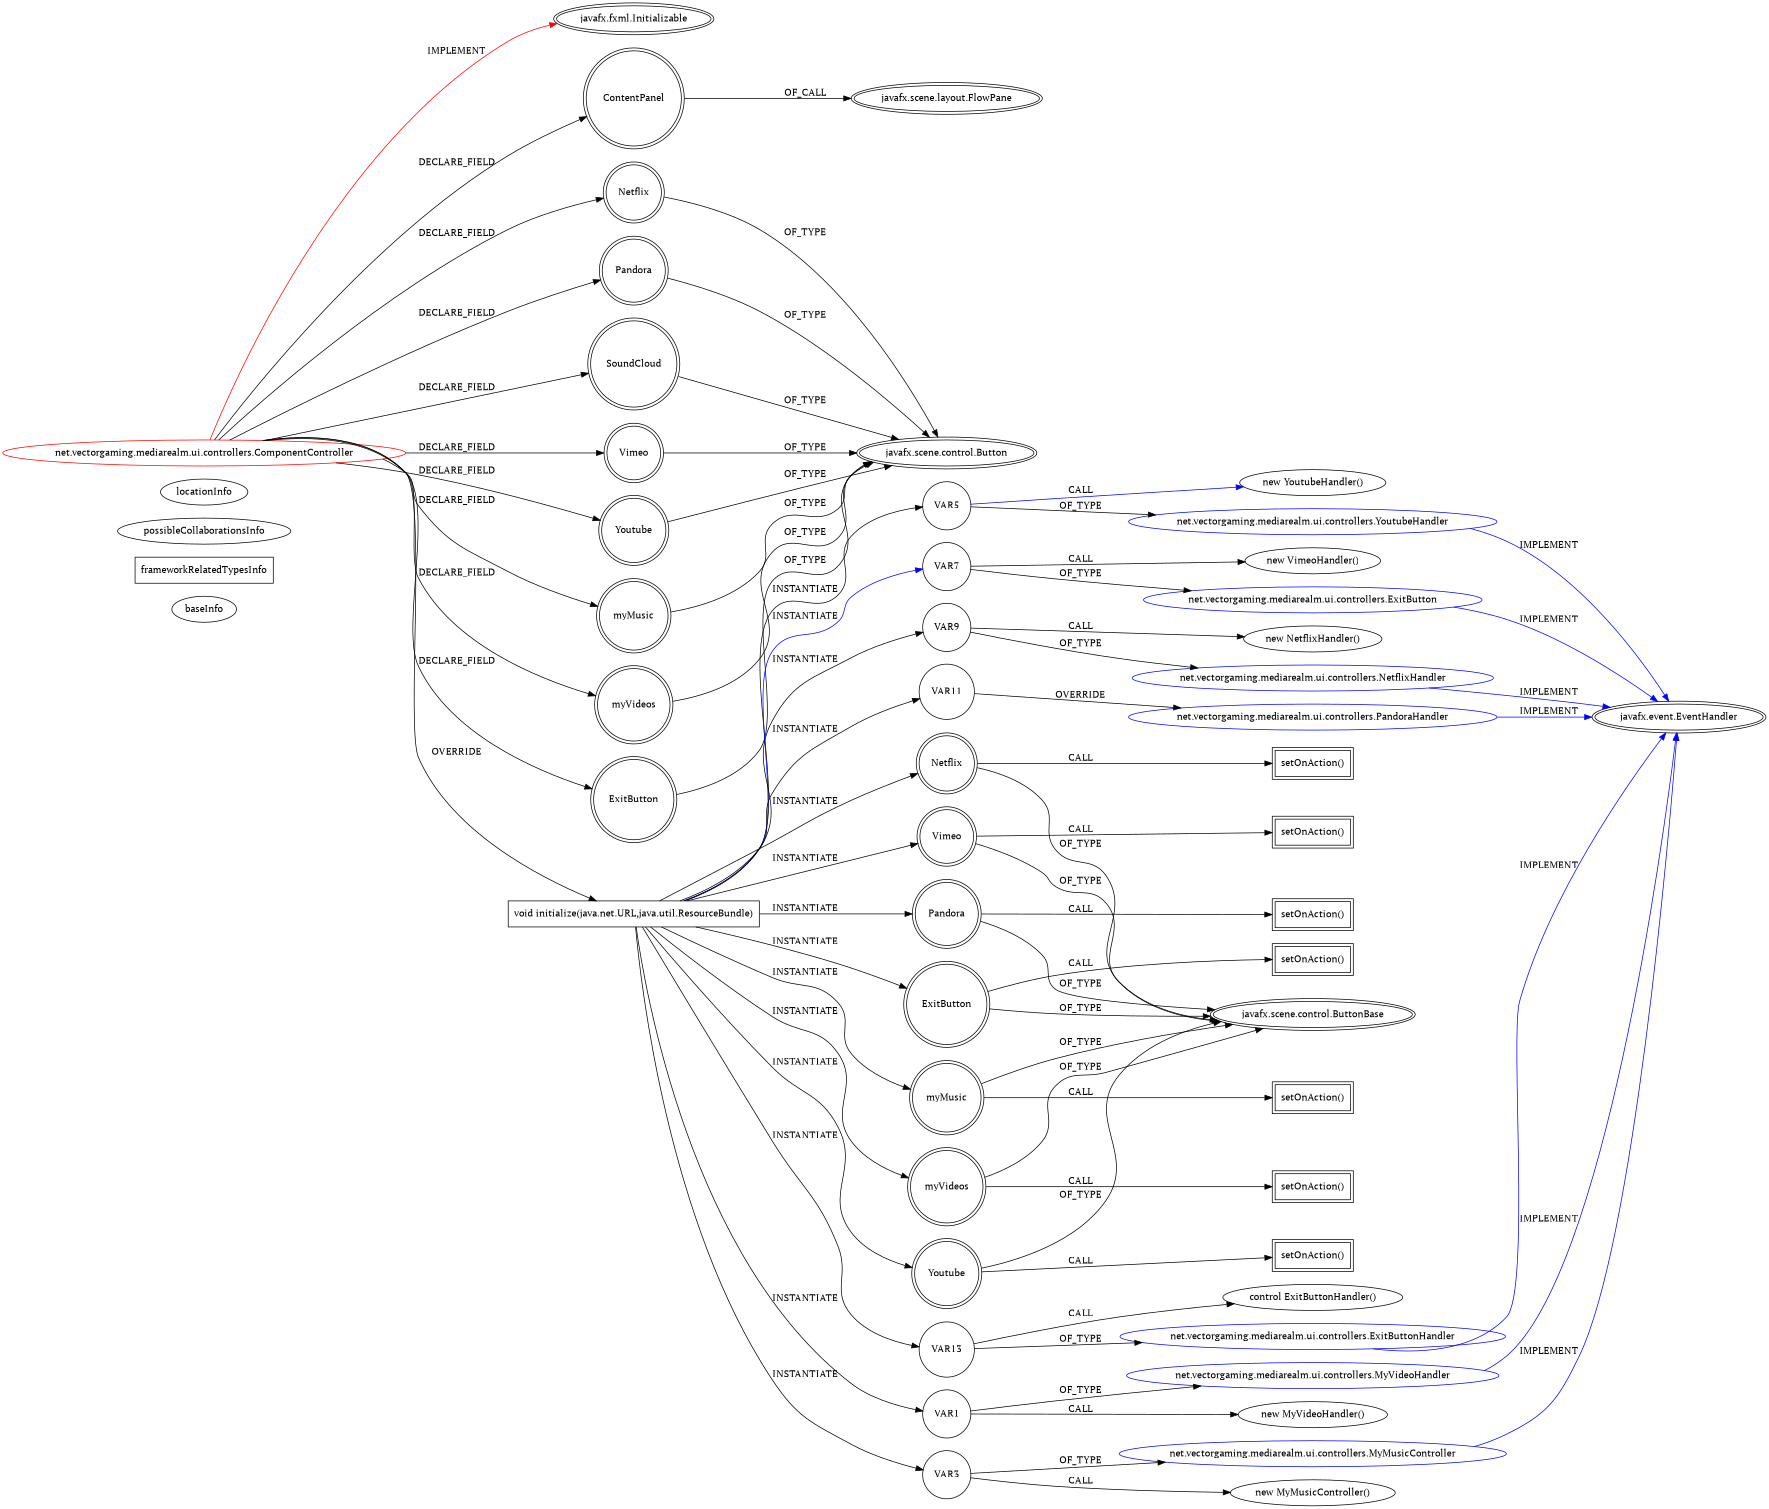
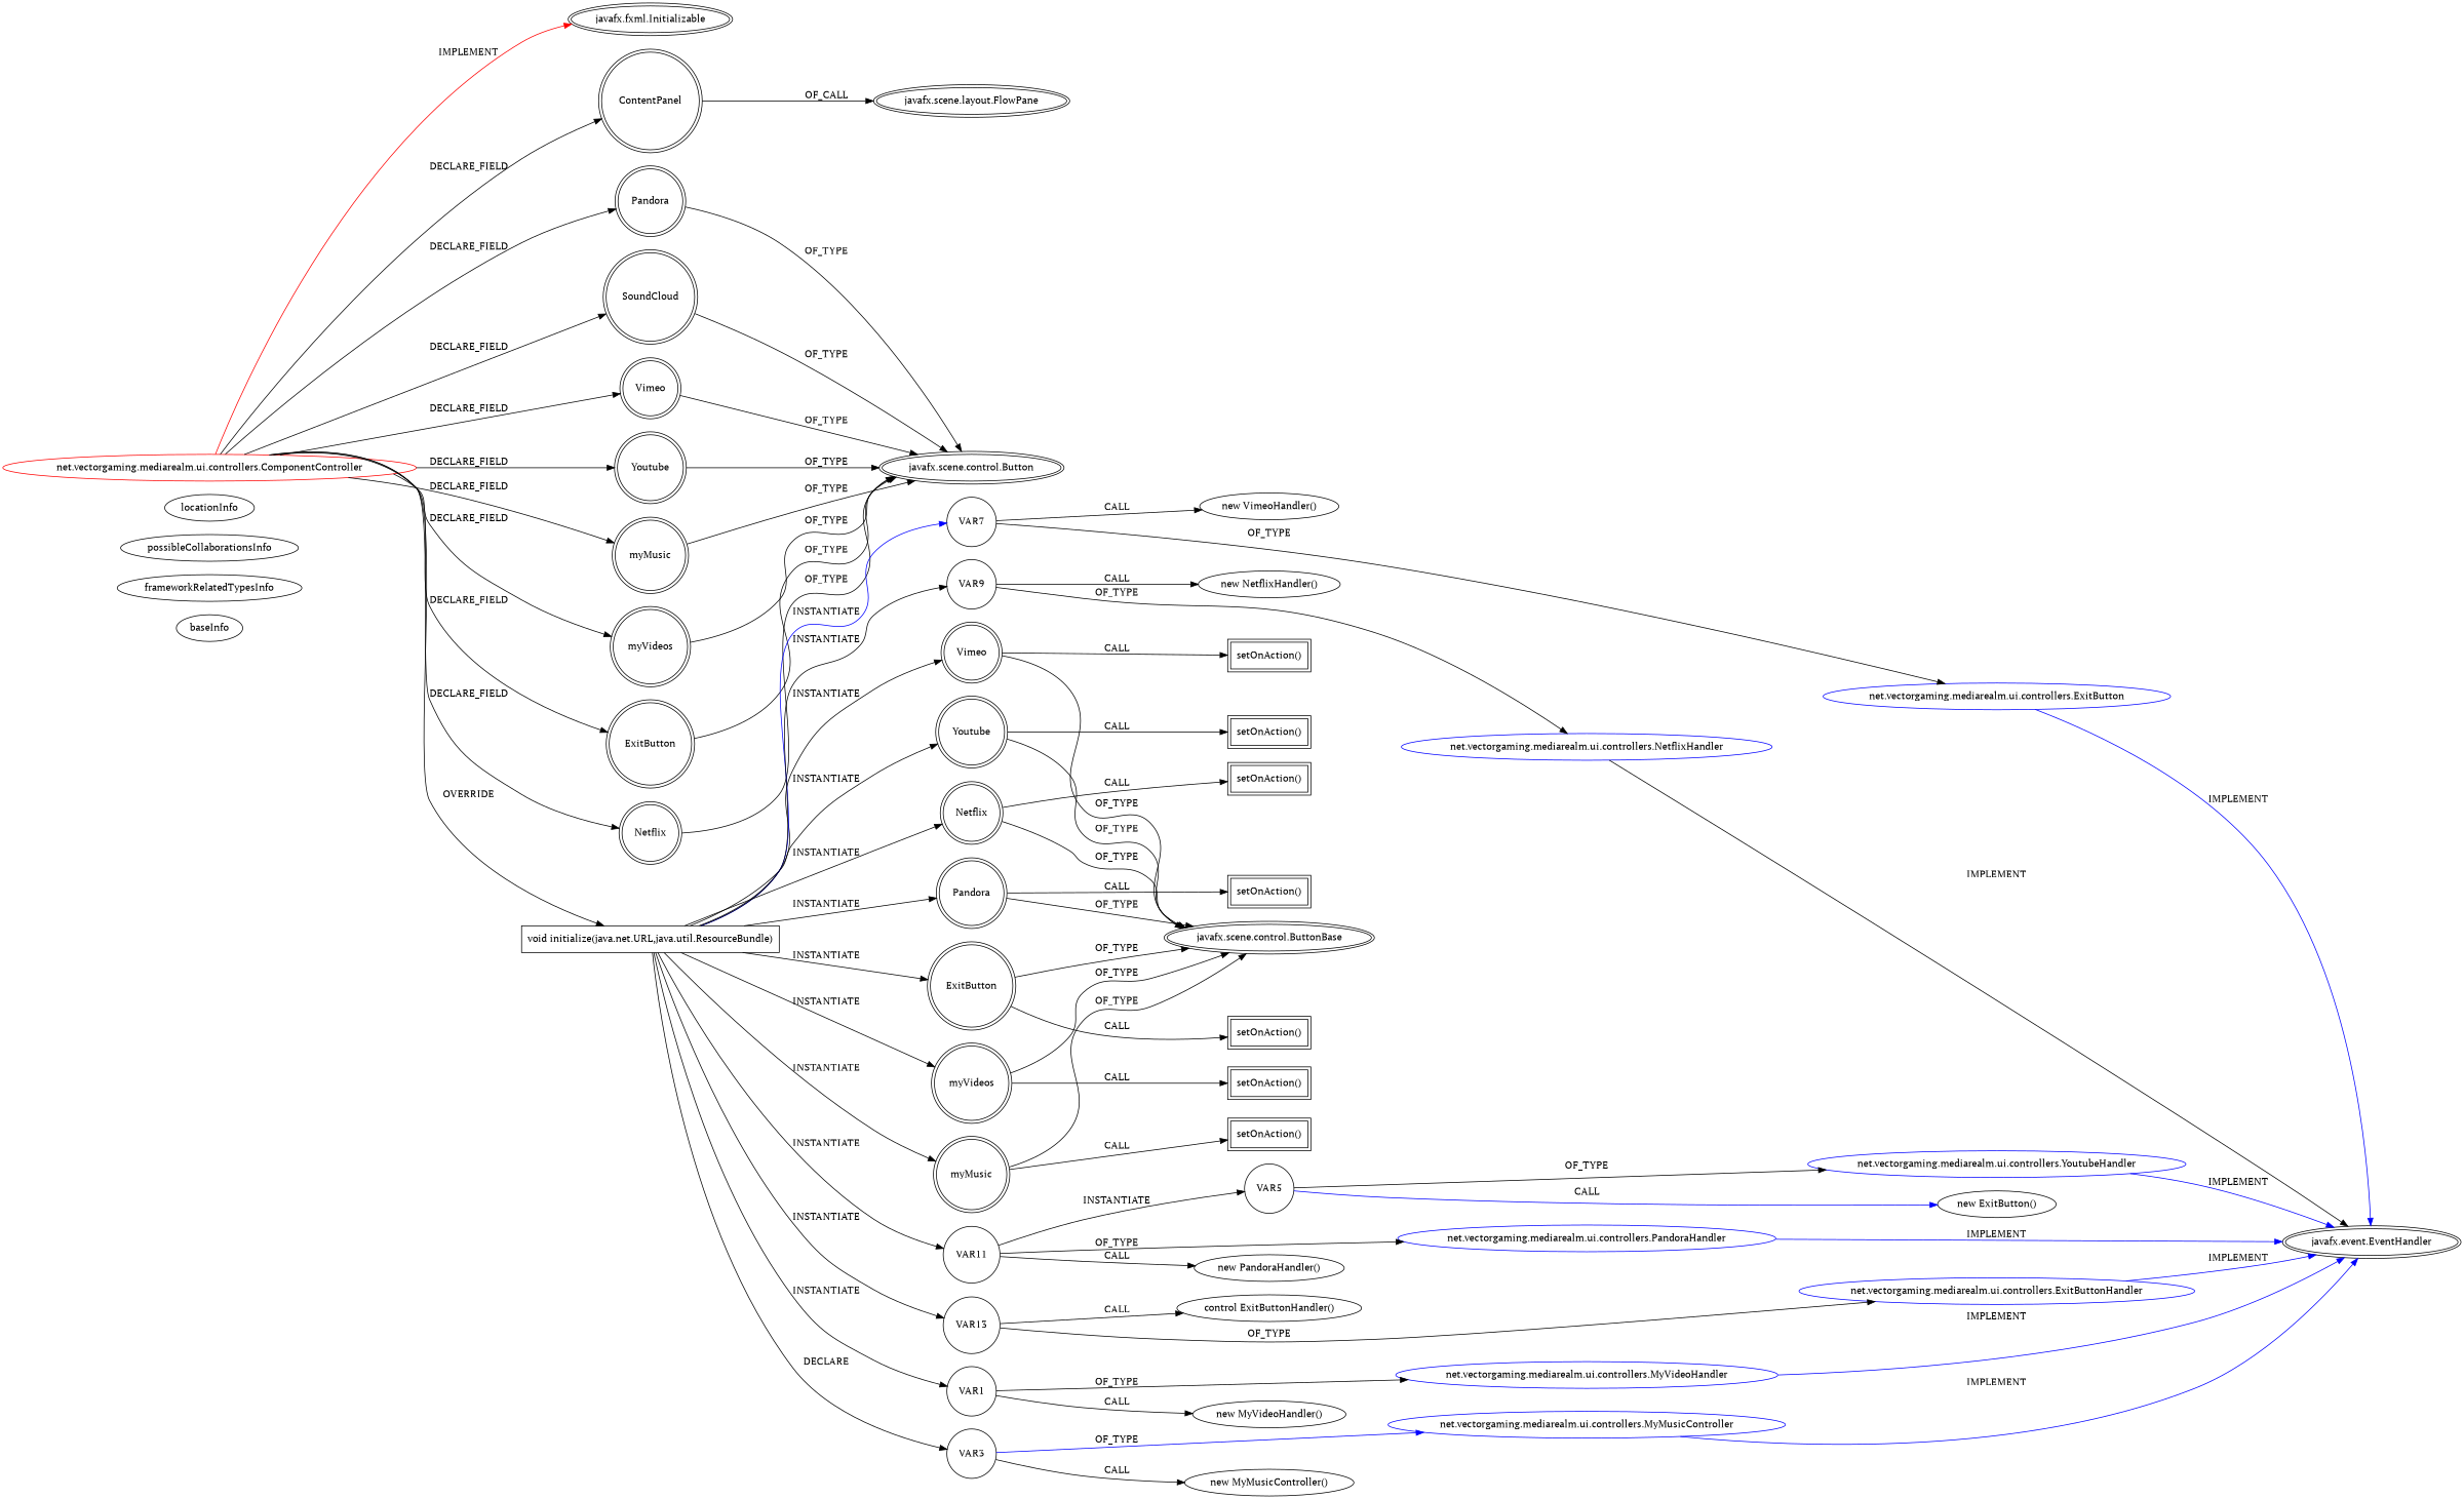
  digraph {
    fontname="PT Serif"
    rankdir=LR
    node [fontname="PT Serif" isFrameworkType=true vertexType=VARIABLE_EXPRESION peripheries=2]
    edge [fontname="PT Serif"]
    baseInfo [category=extension_graph graphId=1586 isAnonymous=false possibleRelation=true isFrameworkType="" vertexType="" peripheries=""]
-   frameworkRelatedTypesInfo [0="javafx.fxml.Initializable" shape=box isFrameworkType="" vertexType="" peripheries=""]
+   frameworkRelatedTypesInfo [0="javafx.fxml.Initializable" isFrameworkType="" vertexType="" peripheries=""]
    possibleCollaborationsInfo [0="1586~OVERRIDING_METHOD_DECLARATION-INSTANTIATION-~javafx.fxml.Initializable ~javafx.event.EventHandler ~false~false" isFrameworkType="" vertexType="" peripheries=""]
    locationInfo [contextSignature=ComponentController filePath="/VectorSoftworks-MediaRealmOfficial/MediaRealmOfficial-master/src/net/vectorgaming/mediarealm/ui/controllers/ComponentController.java" graphId=1586 projectName="VectorSoftworks-MediaRealmOfficial" isFrameworkType="" vertexType="" peripheries=""]
    n5 [color=red isFrameworkType=false label="net.vectorgaming.mediarealm.ui.controllers.ComponentController" vertexType=ROOT_CLIENT_CLASS_DECLARATION peripheries=""]
    n6 [label="javafx.fxml.Initializable" vertexType=FRAMEWORK_INTERFACE_TYPE]
    n7 [label=ContentPanel shape=circle vertexType=FIELD_DECLARATION]
    n8 [label=ExitButton shape=circle vertexType=FIELD_DECLARATION]
    n9 [label=Netflix shape=circle vertexType=FIELD_DECLARATION]
    n10 [label=Pandora shape=circle vertexType=FIELD_DECLARATION]
    n11 [label=SoundCloud shape=circle vertexType=FIELD_DECLARATION]
    n12 [label=Vimeo shape=circle vertexType=FIELD_DECLARATION]
    n13 [label=Youtube shape=circle vertexType=FIELD_DECLARATION]
    n14 [label=myMusic shape=circle vertexType=FIELD_DECLARATION]
    n15 [label=myVideos shape=circle vertexType=FIELD_DECLARATION]
    n16 [isFrameworkType=false label="void initialize(java.net.URL,java.util.ResourceBundle)" shape=box vertexType=OVERRIDING_METHOD_DECLARATION peripheries=""]
    n17 [label="javafx.scene.layout.FlowPane" vertexType=FRAMEWORK_CLASS_TYPE]
    n18 [label="javafx.scene.control.Button" vertexType=FRAMEWORK_CLASS_TYPE]
    n19 [label=myVideos shape=circle]
    n20 [isFrameworkType=false label=VAR1 shape=circle peripheries=""]
    n21 [label=myMusic shape=circle]
    n22 [isFrameworkType=false label=VAR3 shape=circle peripheries=""]
    n23 [label=Youtube shape=circle]
    n24 [isFrameworkType=false label=VAR5 shape=circle peripheries=""]
    n25 [label=Vimeo shape=circle]
    n26 [isFrameworkType=false label=VAR7 shape=circle peripheries=""]
    n27 [label=Netflix shape=circle]
    n28 [isFrameworkType=false label=VAR9 shape=circle peripheries=""]
    n29 [label=Pandora shape=circle]
    n30 [isFrameworkType=false label=VAR11 shape=circle peripheries=""]
    n31 [label=ExitButton shape=circle]
    n32 [isFrameworkType=false label=VAR13 shape=circle peripheries=""]
    n33 [label="javafx.scene.control.ButtonBase" vertexType=FRAMEWORK_CLASS_TYPE]
    n34 [label="setOnAction()" shape=box vertexType=INSIDE_CALL]
    n35 [color=blue isFrameworkType=false label="net.vectorgaming.mediarealm.ui.controllers.MyVideoHandler" vertexType=REFERENCE_CLIENT_CLASS_DECLARATION peripheries=""]
    n36 [isFrameworkType=false label="new MyVideoHandler()" vertexType=CONSTRUCTOR_CALL peripheries=""]
    n37 [label="setOnAction()" shape=box vertexType=INSIDE_CALL]
    n38 [color=blue isFrameworkType=false label="net.vectorgaming.mediarealm.ui.controllers.MyMusicController" vertexType=REFERENCE_CLIENT_CLASS_DECLARATION peripheries=""]
    n39 [isFrameworkType=false label="new MyMusicController()" vertexType=CONSTRUCTOR_CALL peripheries=""]
    n40 [label="setOnAction()" shape=box vertexType=INSIDE_CALL]
    n41 [color=blue isFrameworkType=false label="net.vectorgaming.mediarealm.ui.controllers.YoutubeHandler" vertexType=REFERENCE_CLIENT_CLASS_DECLARATION peripheries=""]
-   n42 [isFrameworkType=false label="new YoutubeHandler()" vertexType=CONSTRUCTOR_CALL peripheries=""]
+   n42 [isFrameworkType=false label="new ExitButton()" vertexType=CONSTRUCTOR_CALL peripheries=""]
    n43 [label="setOnAction()" shape=box vertexType=INSIDE_CALL]
    n44 [color=blue isFrameworkType=false label="net.vectorgaming.mediarealm.ui.controllers.ExitButton" vertexType=REFERENCE_CLIENT_CLASS_DECLARATION peripheries=""]
    n45 [isFrameworkType=false label="new VimeoHandler()" vertexType=CONSTRUCTOR_CALL peripheries=""]
    n46 [label="setOnAction()" shape=box vertexType=INSIDE_CALL]
    n47 [color=blue isFrameworkType=false label="net.vectorgaming.mediarealm.ui.controllers.NetflixHandler" vertexType=REFERENCE_CLIENT_CLASS_DECLARATION peripheries=""]
    n48 [isFrameworkType=false label="new NetflixHandler()" vertexType=CONSTRUCTOR_CALL peripheries=""]
    n49 [label="setOnAction()" shape=box vertexType=INSIDE_CALL]
    n50 [color=blue isFrameworkType=false label="net.vectorgaming.mediarealm.ui.controllers.PandoraHandler" vertexType=REFERENCE_CLIENT_CLASS_DECLARATION peripheries=""]
+   n51 [isFrameworkType=false label="new PandoraHandler()" vertexType=CONSTRUCTOR_CALL peripheries=""]
    n52 [label="setOnAction()" shape=box vertexType=INSIDE_CALL]
    n53 [color=blue isFrameworkType=false label="net.vectorgaming.mediarealm.ui.controllers.ExitButtonHandler" vertexType=REFERENCE_CLIENT_CLASS_DECLARATION peripheries=""]
    n54 [isFrameworkType=false label="control ExitButtonHandler()" vertexType=CONSTRUCTOR_CALL peripheries=""]
    n55 [label="javafx.event.EventHandler" vertexType=FRAMEWORK_INTERFACE_TYPE]
    n5 -> n6 [color=red label=IMPLEMENT]
    n5 -> n7 [label=DECLARE_FIELD]
    n5 -> n8 [label=DECLARE_FIELD]
    n5 -> n9 [label=DECLARE_FIELD]
    n5 -> n10 [label=DECLARE_FIELD]
    n5 -> n11 [label=DECLARE_FIELD]
    n5 -> n12 [label=DECLARE_FIELD]
    n5 -> n13 [label=DECLARE_FIELD]
    n5 -> n14 [label=DECLARE_FIELD]
    n5 -> n15 [label=DECLARE_FIELD]
    n5 -> n16 [label=OVERRIDE]
    n7 -> n17 [label=OF_CALL]
    n8 -> n18 [label=OF_TYPE]
    n9 -> n18 [label=OF_TYPE]
    n10 -> n18 [label=OF_TYPE]
    n11 -> n18 [label=OF_TYPE]
    n12 -> n18 [label=OF_TYPE]
    n13 -> n18 [label=OF_TYPE]
    n14 -> n18 [label=OF_TYPE]
    n15 -> n18 [label=OF_TYPE]
    n16 -> n19 [label=INSTANTIATE]
    n16 -> n20 [label=INSTANTIATE]
    n16 -> n21 [label=INSTANTIATE]
-   n16 -> n22 [label=INSTANTIATE]
+   n16 -> n22 [label=DECLARE]
    n16 -> n23 [label=INSTANTIATE]
-   n16 -> n24 [label=INSTANTIATE]
+   n30 -> n24 [label=INSTANTIATE]
    n16 -> n25 [label=INSTANTIATE]
    n16 -> n26 [color=blue label=INSTANTIATE]
    n16 -> n27 [label=INSTANTIATE]
    n16 -> n28 [label=INSTANTIATE]
    n16 -> n29 [label=INSTANTIATE]
    n16 -> n30 [label=INSTANTIATE]
    n16 -> n31 [label=INSTANTIATE]
    n16 -> n32 [label=INSTANTIATE]
    n19 -> n33 [label=OF_TYPE]
    n19 -> n34 [label=CALL]
    n20 -> n35 [label=OF_TYPE]
    n20 -> n36 [label=CALL]
    n21 -> n33 [label=OF_TYPE]
    n21 -> n37 [label=CALL]
-   n22 -> n38 [label=OF_TYPE]
+   n22 -> n38 [label=OF_TYPE color=blue]
    n22 -> n39 [label=CALL]
    n23 -> n33 [label=OF_TYPE]
    n23 -> n40 [label=CALL]
    n24 -> n41 [label=OF_TYPE]
    n24 -> n42 [color=blue label=CALL]
    n25 -> n33 [label=OF_TYPE]
    n25 -> n43 [label=CALL]
    n26 -> n44 [label=OF_TYPE]
    n26 -> n45 [label=CALL]
    n27 -> n33 [label=OF_TYPE]
    n27 -> n46 [label=CALL]
    n28 -> n47 [label=OF_TYPE]
    n28 -> n48 [label=CALL]
    n29 -> n33 [label=OF_TYPE]
    n29 -> n49 [label=CALL]
-   n30 -> n50 [label=OVERRIDE]
+   n30 -> n50 [label=OF_TYPE]
+   n30 -> n51 [label=CALL]
    n31 -> n33 [label=OF_TYPE]
    n31 -> n52 [label=CALL]
    n32 -> n53 [label=OF_TYPE]
    n32 -> n54 [label=CALL]
    n35 -> n55 [color=blue label=IMPLEMENT]
    n38 -> n55 [color=blue label=IMPLEMENT]
    n41 -> n55 [color=blue label=IMPLEMENT]
    n44 -> n55 [color=blue label=IMPLEMENT]
-   n47 -> n55 [color=blue label=IMPLEMENT]
+   n47 -> n55 [color=black label=IMPLEMENT]
    n50 -> n55 [color=blue label=IMPLEMENT]
    n53 -> n55 [color=blue label=IMPLEMENT]
  }
